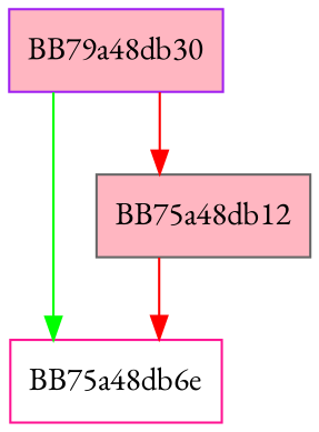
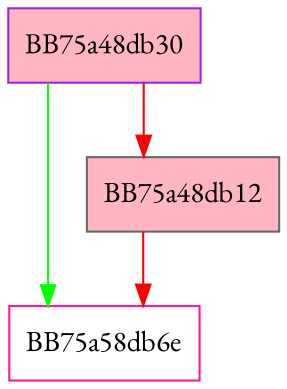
  digraph {
    fontname="EB Garamond"
    splines=ortho
    node [fillcolor=lightpink fontname="EB Garamond" shape=box style=filled]
    edge [color=red fontname="EB Garamond"]
-   BB75a48db30 [color=purple label=BB79a48db30]
-   BB75a48db6e [color=deeppink fillcolor=white]
+   BB75a48db30 [color=purple]
+   BB75a48db6e [color=deeppink fillcolor=white label=BB75a58db6e]
    n3 [color=gray40 label=BB75a48db12]
    BB75a48db30 -> BB75a48db6e [color=green]
    BB75a48db30 -> n3
    n3 -> BB75a48db6e
  }
